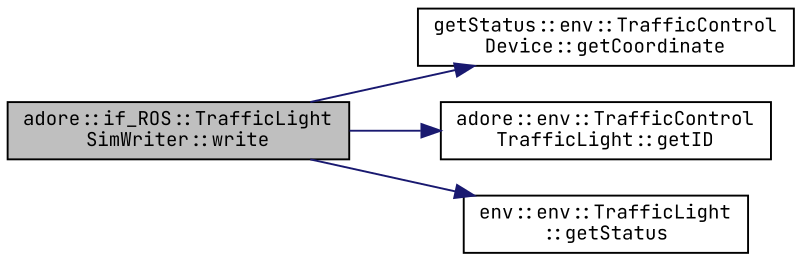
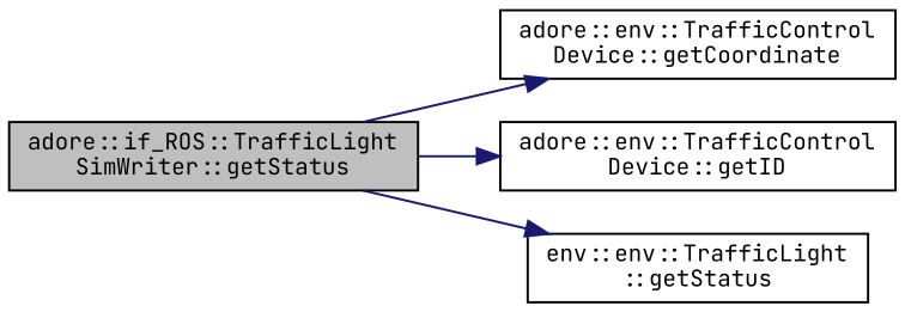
  digraph {
    fontname="JetBrains Mono"
    rankdir=LR
    node [color=black fillcolor=white fontname="JetBrains Mono" fontsize=10 shape=record style=filled]
    edge [color=midnightblue fontname="JetBrains Mono" fontsize=10 labelfontname=Helvetica labelfontsize=10 style=solid]
-   n1 [fillcolor=grey75 fontcolor=black height=0.2 label="adore::if_ROS::TrafficLight\lSimWriter::write" width=0.4]
-   n2 [height=0.2 label="getStatus::env::TrafficControl\lDevice::getCoordinate" width=0.4]
-   n3 [height=0.2 label="adore::env::TrafficControl\lTrafficLight::getID" width=0.4]
+   n1 [fillcolor=grey75 fontcolor=black height=0.2 label="adore::if_ROS::TrafficLight\lSimWriter::getStatus" width=0.4]
+   n2 [height=0.2 label="adore::env::TrafficControl\lDevice::getCoordinate" width=0.4]
+   n3 [height=0.2 label="adore::env::TrafficControl\lDevice::getID" width=0.4]
    n4 [height=0.2 label="env::env::TrafficLight\l::getStatus" width=0.4]
    n1 -> n2
    n1 -> n3
    n1 -> n4
  }
